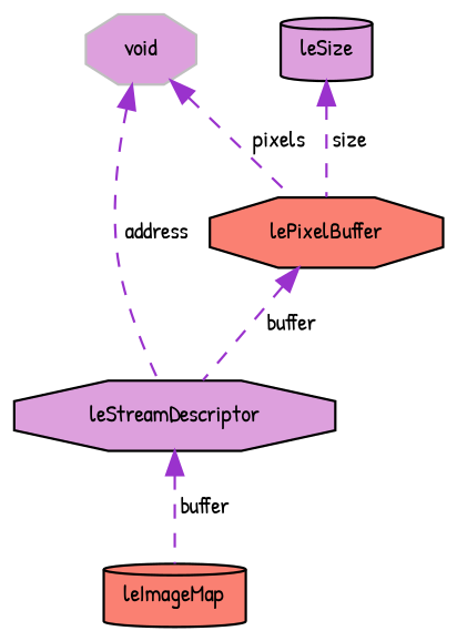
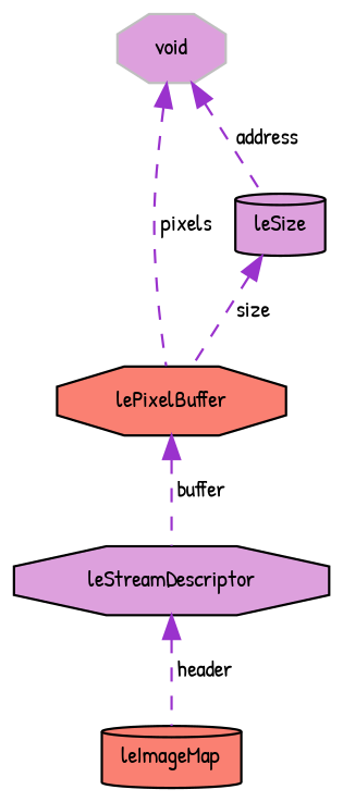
  digraph {
    fontname="Patrick Hand"
    node [color=black fillcolor=plum fontname="Patrick Hand" fontsize=10 shape=octagon style=filled]
    edge [color=darkorchid3 dir=back fontname="Patrick Hand" fontsize=10 labelfontname=Helvetica labelfontsize=10 style=dashed]
    n1 [fillcolor=salmon fontcolor=black height=0.2 label=leImageMap shape=cylinder width=0.4]
    n2 [fillcolor=salmon height=0.2 label=lePixelBuffer width=0.4]
    n3 [height=0.2 label=leStreamDescriptor width=0.4]
    n4 [color=grey75 height=0.2 label=void width=0.4]
    n5 [height=0.2 label=leSize shape=cylinder width=0.4]
    n2 -> n3 [label=" buffer"]
-   n3 -> n1 [label=" buffer"]
+   n3 -> n1 [label=" header"]
    n4 -> n2 [label=" pixels"]
-   n4 -> n3 [label=" address"]
+   n4 -> n5 [label=" address"]
    n5 -> n2 [label=" size"]
  }
